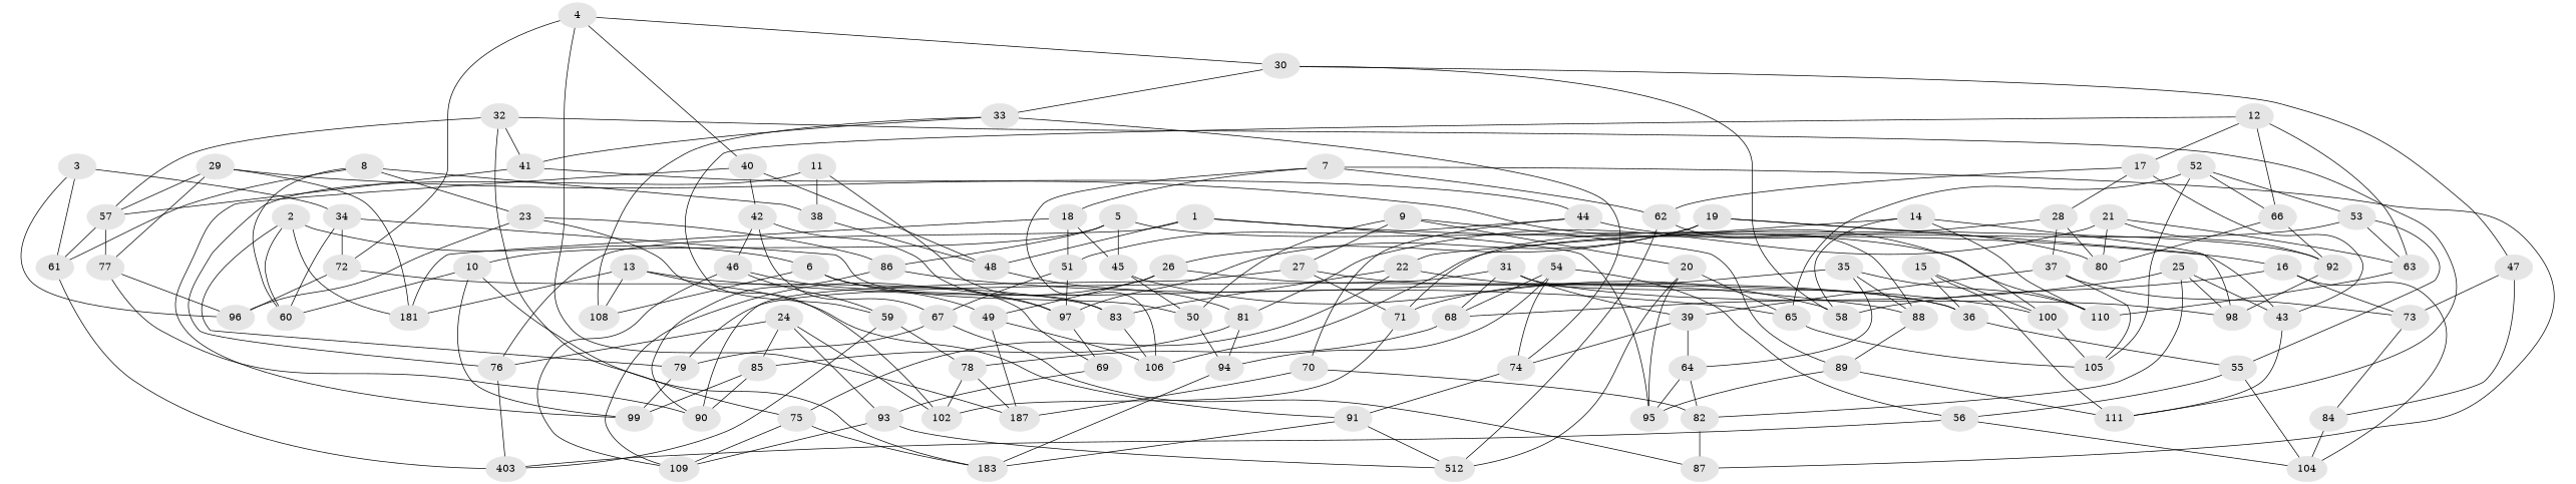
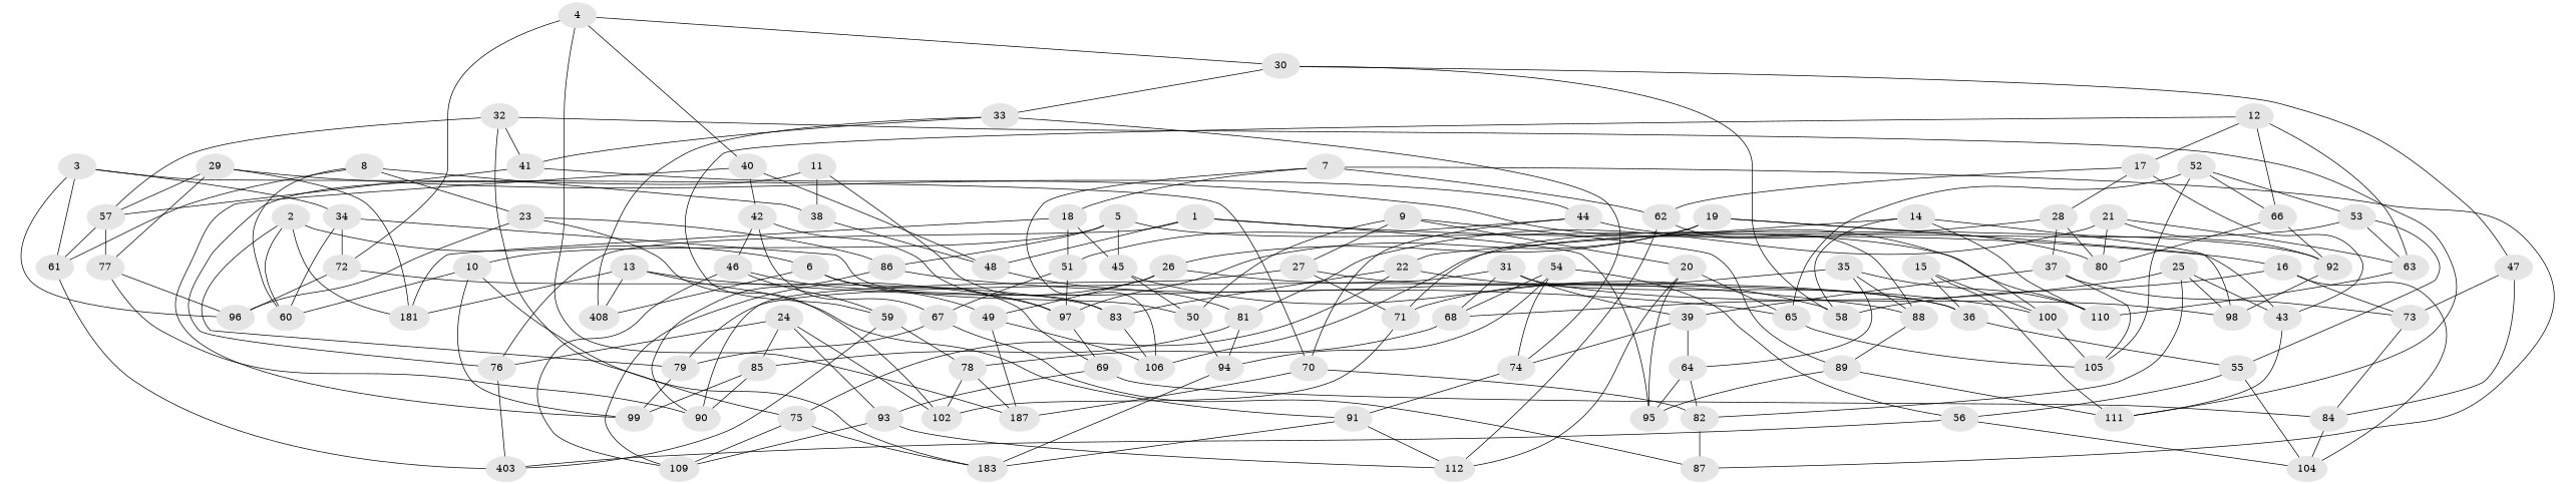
  graph {
    node [color=gray90 style=filled]
    1
    16
    48
    76
    95
    58
    73
    104
    81
    n10 [label=403]
    2
    6
    60
    79
    n15 [label=181]
    69
    97
-   108
+   108 [label=408]
    99
    3
    34
    61
    70
    96
    72
    50
    n27 [label=187]
    82
    4
    30
    40
    33
    47
    42
    83
    5
    10
    45
    86
    110
    n41 [label=183]
    90
    88
    93
    84
    7
    18
    62
    87
    106
    51
-   112 [label=512]
+   112
    8
    23
    38
    102
    9
    20
    27
    89
    65
    36
    71
    94
    111
    11
    12
    17
    59
    63
    66
    28
    43
    78
    92
    80
    13
    91
    105
    14
    22
    98
    100
    75
    15
    55
    37
    67
    19
    26
    49
    109
    21
    85
    24
    25
    68
    39
    29
    57
    77
    41
    74
    31
    64
    32
    44
    35
    56
    46
    52
    53
    54
    1 -- 16
    1 -- 48
    1 -- 76
    1 -- 95
    16 -- 58
    16 -- 73
    16 -- 104
    48 -- 81
    76 -- n10
    73 -- 84
    81 -- 94
    81 -- 85
    2 -- 6
    2 -- 60
    2 -- 79
    2 -- n15
    6 -- 69
    6 -- 97
    6 -- 108
    79 -- 99
    69 -- 93
+   69 -- 84
    97 -- 69
    3 -- 34
    3 -- 61
+   3 -- 70
    3 -- 96
    34 -- 60
    34 -- 72
    34 -- 50
    61 -- n10
    70 -- n27
    70 -- 82
    72 -- 96
    72 -- 83
    50 -- 94
    82 -- 87
    4 -- 72
    4 -- n27
    4 -- 30
    4 -- 40
    30 -- 58
    30 -- 33
    30 -- 47
    40 -- 48
    40 -- 99
    40 -- 42
    33 -- 108
    33 -- 41
    33 -- 74
    47 -- 73
    47 -- 84
    42 -- 97
    42 -- 67
    42 -- 46
    83 -- 106
    5 -- 10
    5 -- 45
    5 -- 86
    5 -- 110
    10 -- 60
    10 -- 99
    10 -- n41
    45 -- 58
    45 -- 50
    86 -- 90
    86 -- 88
    88 -- 89
    93 -- 112
    93 -- 109
    84 -- 104
    7 -- 18
    7 -- 62
    7 -- 87
    7 -- 106
    18 -- n15
    18 -- 45
    18 -- 51
    62 -- 88
    62 -- 112
    51 -- 97
    51 -- 67
    8 -- 60
    8 -- 61
    8 -- 23
    8 -- 38
    23 -- 96
    23 -- 86
    23 -- 102
    38 -- 48
    9 -- 50
    9 -- 20
    9 -- 27
    9 -- 89
    20 -- 95
    20 -- 112
    20 -- 65
    27 -- 90
    27 -- 36
    27 -- 71
    89 -- 95
    89 -- 111
    65 -- 105
    36 -- 55
    71 -- 102
    94 -- n41
    11 -- 76
    11 -- 83
    11 -- 38
    12 -- 17
    12 -- 59
    12 -- 63
    12 -- 66
    17 -- 62
    17 -- 28
    17 -- 43
    59 -- n10
    59 -- 78
    63 -- 110
    66 -- 92
    66 -- 80
    28 -- 71
    28 -- 80
    28 -- 37
    43 -- 111
    78 -- n27
    78 -- 102
    92 -- 98
    13 -- n15
    13 -- 108
    13 -- 65
    13 -- 91
    91 -- n41
    91 -- 112
    14 -- 58
    14 -- 110
    14 -- 22
    14 -- 98
    22 -- 83
    22 -- 100
    22 -- 75
    100 -- 105
    75 -- n41
    75 -- 109
    15 -- 36
    15 -- 111
    15 -- 100
    55 -- 104
    55 -- 56
    37 -- 73
    37 -- 105
    37 -- 39
    67 -- 79
    67 -- 87
    19 -- 97
    19 -- 43
    19 -- 92
    19 -- 26
    26 -- 36
    26 -- 49
    26 -- 109
    49 -- n27
    49 -- 106
    21 -- 81
    21 -- 63
    21 -- 92
    21 -- 80
    85 -- 99
    85 -- 90
    24 -- 76
    24 -- 93
    24 -- 102
    24 -- 85
    25 -- 82
    25 -- 43
    25 -- 98
    25 -- 68
    68 -- 78
    39 -- 74
    39 -- 64
    29 -- n15
    29 -- 100
    29 -- 57
    29 -- 77
    57 -- 61
    57 -- 77
    77 -- 96
    77 -- 90
    41 -- 57
    41 -- 44
    74 -- 91
    31 -- 79
    31 -- 98
    31 -- 68
    31 -- 39
    64 -- 95
    64 -- 82
    32 -- 111
    32 -- 75
    32 -- 57
    32 -- 41
    44 -- 70
    44 -- 51
    44 -- 80
    35 -- 110
    35 -- 88
    35 -- 71
    35 -- 64
    56 -- 104
    56 -- n10
    46 -- 59
    46 -- 49
    46 -- 109
    52 -- 65
    52 -- 66
    52 -- 105
    52 -- 53
    53 -- 106
    53 -- 63
    53 -- 55
    54 -- 94
    54 -- 68
    54 -- 74
    54 -- 56
  }
